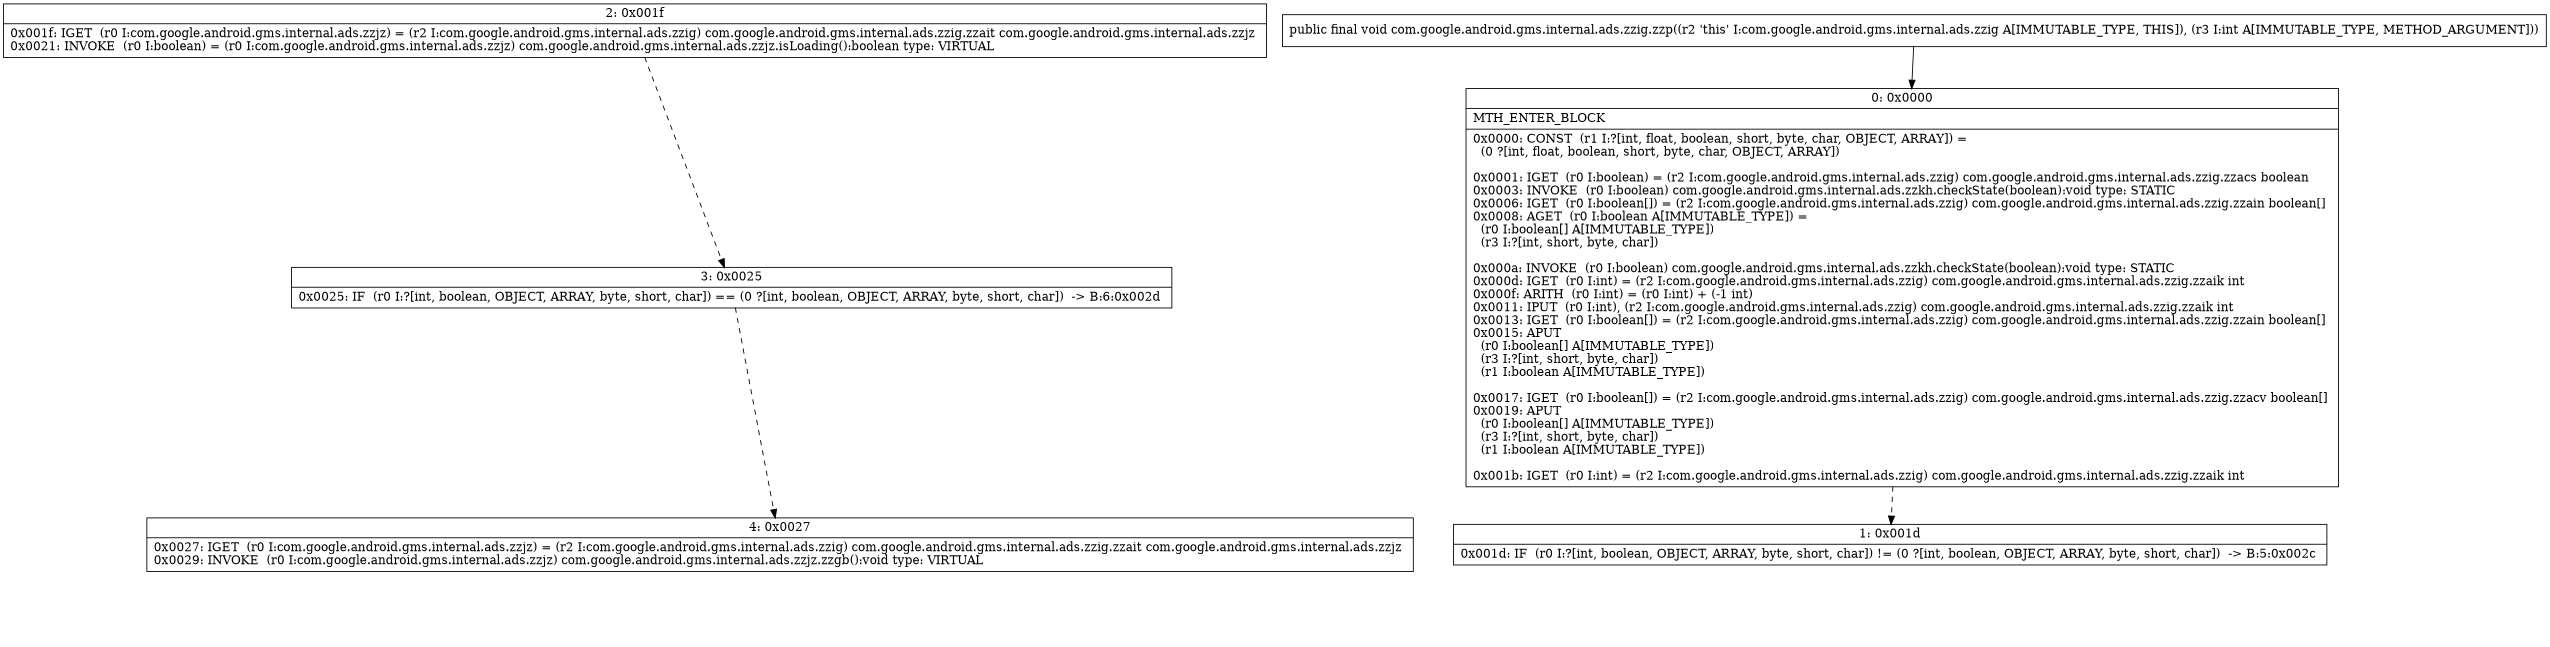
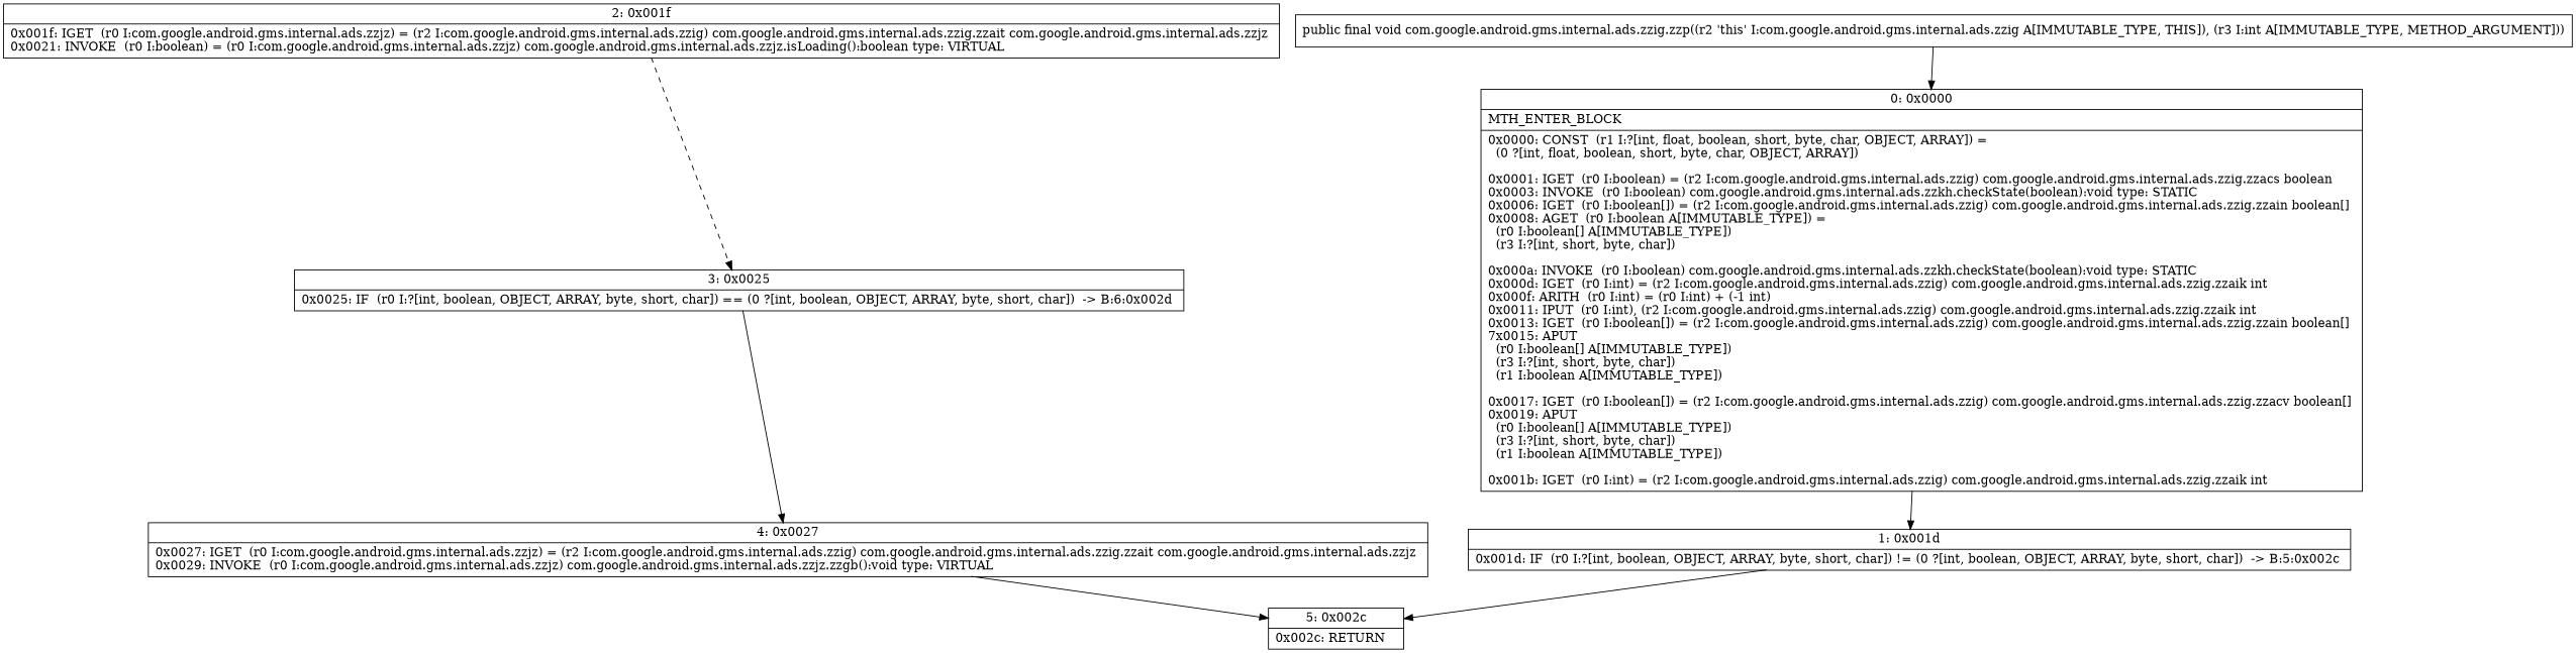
  digraph {
    node [shape=record]
-   n1 [label="{0\:\ 0x0000|MTH_ENTER_BLOCK\l|0x0000: CONST  (r1 I:?[int, float, boolean, short, byte, char, OBJECT, ARRAY]) = \l  (0 ?[int, float, boolean, short, byte, char, OBJECT, ARRAY])\l \l0x0001: IGET  (r0 I:boolean) = (r2 I:com.google.android.gms.internal.ads.zzig) com.google.android.gms.internal.ads.zzig.zzacs boolean \l0x0003: INVOKE  (r0 I:boolean) com.google.android.gms.internal.ads.zzkh.checkState(boolean):void type: STATIC \l0x0006: IGET  (r0 I:boolean[]) = (r2 I:com.google.android.gms.internal.ads.zzig) com.google.android.gms.internal.ads.zzig.zzain boolean[] \l0x0008: AGET  (r0 I:boolean A[IMMUTABLE_TYPE]) = \l  (r0 I:boolean[] A[IMMUTABLE_TYPE])\l  (r3 I:?[int, short, byte, char])\l \l0x000a: INVOKE  (r0 I:boolean) com.google.android.gms.internal.ads.zzkh.checkState(boolean):void type: STATIC \l0x000d: IGET  (r0 I:int) = (r2 I:com.google.android.gms.internal.ads.zzig) com.google.android.gms.internal.ads.zzig.zzaik int \l0x000f: ARITH  (r0 I:int) = (r0 I:int) + (\-1 int) \l0x0011: IPUT  (r0 I:int), (r2 I:com.google.android.gms.internal.ads.zzig) com.google.android.gms.internal.ads.zzig.zzaik int \l0x0013: IGET  (r0 I:boolean[]) = (r2 I:com.google.android.gms.internal.ads.zzig) com.google.android.gms.internal.ads.zzig.zzain boolean[] \l0x0015: APUT  \l  (r0 I:boolean[] A[IMMUTABLE_TYPE])\l  (r3 I:?[int, short, byte, char])\l  (r1 I:boolean A[IMMUTABLE_TYPE])\l \l0x0017: IGET  (r0 I:boolean[]) = (r2 I:com.google.android.gms.internal.ads.zzig) com.google.android.gms.internal.ads.zzig.zzacv boolean[] \l0x0019: APUT  \l  (r0 I:boolean[] A[IMMUTABLE_TYPE])\l  (r3 I:?[int, short, byte, char])\l  (r1 I:boolean A[IMMUTABLE_TYPE])\l \l0x001b: IGET  (r0 I:int) = (r2 I:com.google.android.gms.internal.ads.zzig) com.google.android.gms.internal.ads.zzig.zzaik int \l}"]
+   n1 [label="{0\:\ 0x0000|MTH_ENTER_BLOCK\l|0x0000: CONST  (r1 I:?[int, float, boolean, short, byte, char, OBJECT, ARRAY]) = \l  (0 ?[int, float, boolean, short, byte, char, OBJECT, ARRAY])\l \l0x0001: IGET  (r0 I:boolean) = (r2 I:com.google.android.gms.internal.ads.zzig) com.google.android.gms.internal.ads.zzig.zzacs boolean \l0x0003: INVOKE  (r0 I:boolean) com.google.android.gms.internal.ads.zzkh.checkState(boolean):void type: STATIC \l0x0006: IGET  (r0 I:boolean[]) = (r2 I:com.google.android.gms.internal.ads.zzig) com.google.android.gms.internal.ads.zzig.zzain boolean[] \l0x0008: AGET  (r0 I:boolean A[IMMUTABLE_TYPE]) = \l  (r0 I:boolean[] A[IMMUTABLE_TYPE])\l  (r3 I:?[int, short, byte, char])\l \l0x000a: INVOKE  (r0 I:boolean) com.google.android.gms.internal.ads.zzkh.checkState(boolean):void type: STATIC \l0x000d: IGET  (r0 I:int) = (r2 I:com.google.android.gms.internal.ads.zzig) com.google.android.gms.internal.ads.zzig.zzaik int \l0x000f: ARITH  (r0 I:int) = (r0 I:int) + (\-1 int) \l0x0011: IPUT  (r0 I:int), (r2 I:com.google.android.gms.internal.ads.zzig) com.google.android.gms.internal.ads.zzig.zzaik int \l0x0013: IGET  (r0 I:boolean[]) = (r2 I:com.google.android.gms.internal.ads.zzig) com.google.android.gms.internal.ads.zzig.zzain boolean[] \l7x0015: APUT  \l  (r0 I:boolean[] A[IMMUTABLE_TYPE])\l  (r3 I:?[int, short, byte, char])\l  (r1 I:boolean A[IMMUTABLE_TYPE])\l \l0x0017: IGET  (r0 I:boolean[]) = (r2 I:com.google.android.gms.internal.ads.zzig) com.google.android.gms.internal.ads.zzig.zzacv boolean[] \l0x0019: APUT  \l  (r0 I:boolean[] A[IMMUTABLE_TYPE])\l  (r3 I:?[int, short, byte, char])\l  (r1 I:boolean A[IMMUTABLE_TYPE])\l \l0x001b: IGET  (r0 I:int) = (r2 I:com.google.android.gms.internal.ads.zzig) com.google.android.gms.internal.ads.zzig.zzaik int \l}"]
    n2 [label="{1\:\ 0x001d|0x001d: IF  (r0 I:?[int, boolean, OBJECT, ARRAY, byte, short, char]) != (0 ?[int, boolean, OBJECT, ARRAY, byte, short, char])  \-\> B:5:0x002c \l}"]
+   n3 [label="{5\:\ 0x002c|0x002c: RETURN   \l}"]
    n4 [label="{2\:\ 0x001f|0x001f: IGET  (r0 I:com.google.android.gms.internal.ads.zzjz) = (r2 I:com.google.android.gms.internal.ads.zzig) com.google.android.gms.internal.ads.zzig.zzait com.google.android.gms.internal.ads.zzjz \l0x0021: INVOKE  (r0 I:boolean) = (r0 I:com.google.android.gms.internal.ads.zzjz) com.google.android.gms.internal.ads.zzjz.isLoading():boolean type: VIRTUAL \l}"]
    n5 [label="{3\:\ 0x0025|0x0025: IF  (r0 I:?[int, boolean, OBJECT, ARRAY, byte, short, char]) == (0 ?[int, boolean, OBJECT, ARRAY, byte, short, char])  \-\> B:6:0x002d \l}"]
    n6 [label="{4\:\ 0x0027|0x0027: IGET  (r0 I:com.google.android.gms.internal.ads.zzjz) = (r2 I:com.google.android.gms.internal.ads.zzig) com.google.android.gms.internal.ads.zzig.zzait com.google.android.gms.internal.ads.zzjz \l0x0029: INVOKE  (r0 I:com.google.android.gms.internal.ads.zzjz) com.google.android.gms.internal.ads.zzjz.zzgb():void type: VIRTUAL \l}"]
    n7 [label="{public final void com.google.android.gms.internal.ads.zzig.zzp((r2 'this' I:com.google.android.gms.internal.ads.zzig A[IMMUTABLE_TYPE, THIS]), (r3 I:int A[IMMUTABLE_TYPE, METHOD_ARGUMENT])) }"]
-   n1 -> n2 [style=dashed]
+   n1 -> n2
+   n2 -> n3
    n4 -> n5 [style=dashed]
-   n5 -> n6 [style=dashed]
+   n5 -> n6 [style=solid]
+   n6 -> n3
    n7 -> n1
  }
